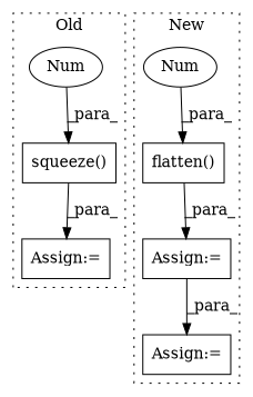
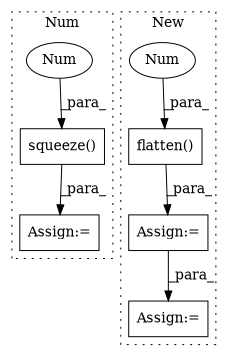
  digraph {
    node [a=68 l=3 shape=box]
    n1 [a=75 l="10,1" label="squeeze()" s="462,473"]
    n2 [a=76 l=1 label=Num s=472 shape=ellipse]
    n3 [label="Assign:=" s=459]
    n4 [a=75 l="14,1" label="flatten()" s="1050,1068"]
    n5 [a=76 l=1 label=Num s=1067 shape=ellipse]
    n6 [label="Assign:=" s=1047]
    n7 [label="Assign:=" s=1108]
    subgraph cluster_1 {
-     label=Old
+     label=Num
      style=dotted
      n1
      n2
      n3
    }
    subgraph cluster_2 {
      label=New
      style=dotted
      n4
      n5
      n6
      n7
    }
    n1 -> n3 [label=_para_]
    n2 -> n1 [label=_para_]
    n4 -> n6 [label=_para_]
    n5 -> n4 [label=_para_]
    n6 -> n7 [label=_para_]
  }
